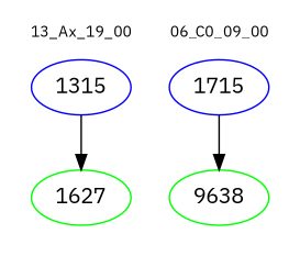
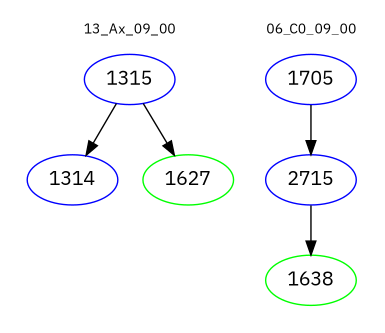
  digraph {
    fontname="IBM Plex Sans"
    node [color=blue fontname="IBM Plex Sans"]
    edge [color=black fontname="IBM Plex Sans"]
    n1 [label=1315]
+   n2 [label=1314]
    n3 [color=green label=1627]
-   n5 [color=green label=9638]
-   n6 [label=1715]
+   n4 [label=1705]
+   n5 [color=green label=1638]
+   n6 [label=2715]
    subgraph cluster_1 {
      color=white
      fontsize=10
-     label="13_Ax_19_00"
+     label="13_Ax_09_00"
      n1
+     n2
      n3
    }
    subgraph cluster_2 {
      color=white
      fontsize=10
      label="06_C0_09_00"
+     n4
      n5
      n6
    }
+   n1 -> n2
    n1 -> n3
+   n4 -> n6
    n6 -> n5
  }
